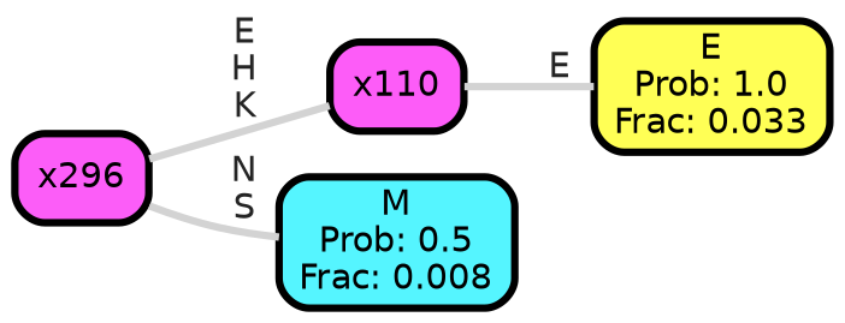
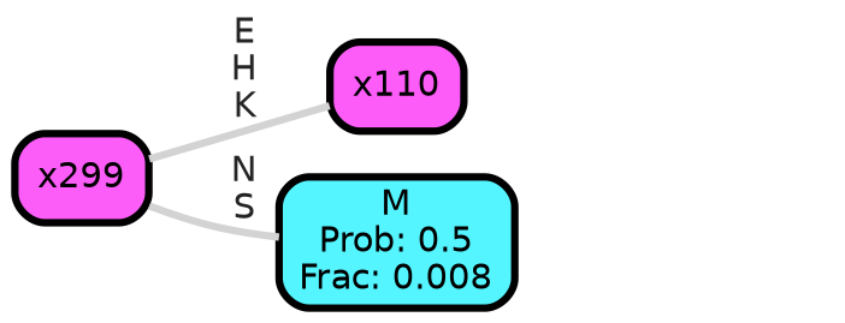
  graph {
    rankdir=LR
    ranksep="0 equally"
    splines=straight
    node [color=black fontcolor=black fontname=helvetica penwidth=3 shape=box style="filled, rounded"]
    edge [color=lightgray fontcolor=grey14 fontname=helvetica fontweight=bold penwidth=3]
-   n1 [fillcolor="#ffff55" label="E\nProb: 1.0\nFrac: 0.033"]
    n2 [fillcolor="#fd5cf8" label=x110]
-   n3 [fillcolor="#fc5df8" label=x296]
+   n3 [fillcolor="#fc5df8" label=x299]
    n4 [fillcolor="#55f5ff" label="M\nProb: 0.5\nFrac: 0.008"]
    subgraph sub_1 {
      rank=same
    }
-   n2 -- n1 [label=" E"]
    n3 -- n2 [label=" E\n H\n K"]
    n3 -- n4 [label=" N\n S"]
  }
